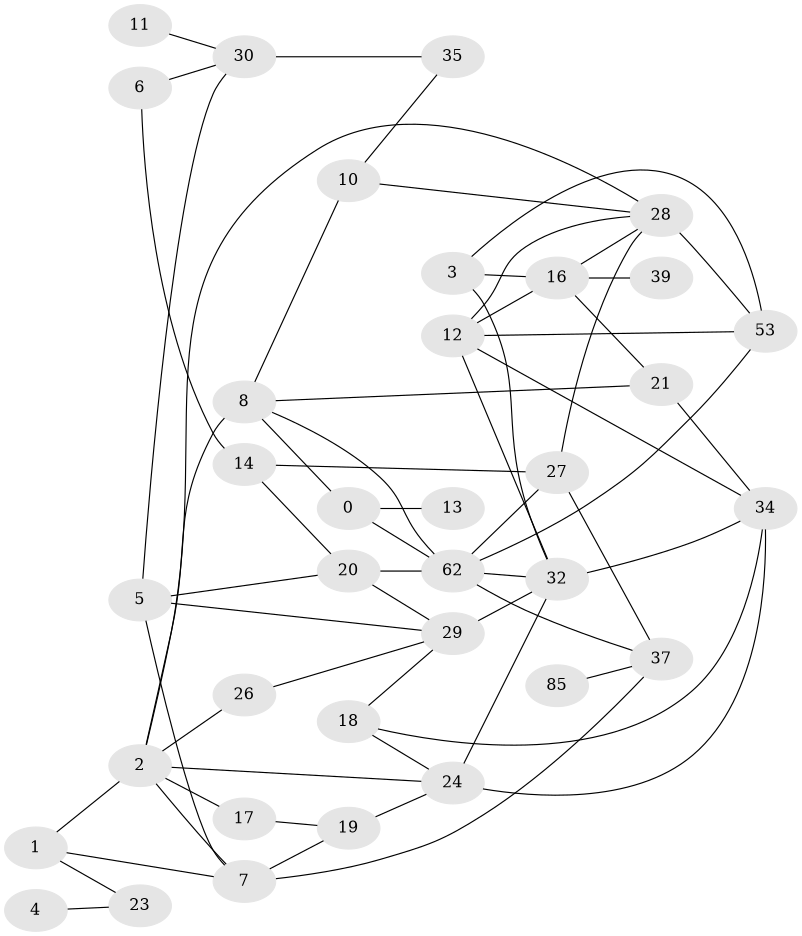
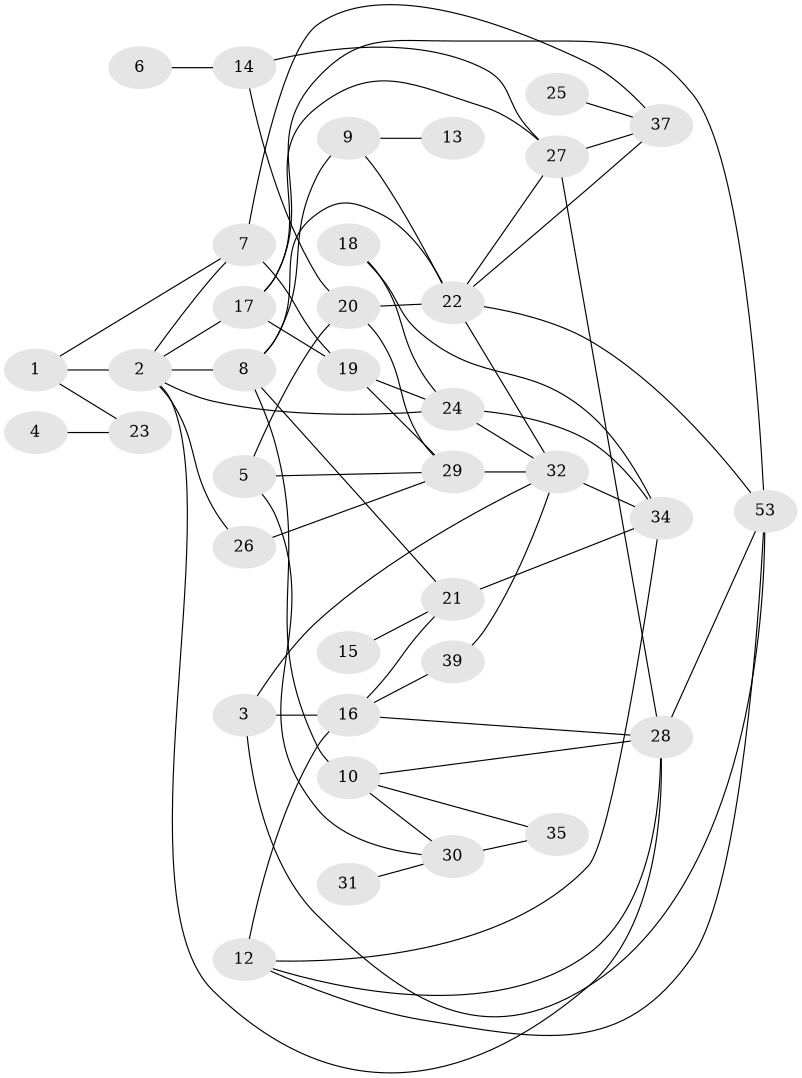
  graph {
    rankdir=LR
    node [color=gray90 style=filled]
    edge [weight=1.0]
    1
    2
    7
    23
    8
    17
    26
    28
    24
    19
    37
-   9 [label=0]
+   9
    10
    21
-   22 [label=62]
+   22
    n16 [label=53]
    27
    29
    3
    16
    32
    n22 [label=39]
    34
    4
    5
    20
    30
    35
    6
    14
    13
-   11
+   11 [label=31]
    12
+   15
    18
-   25 [label=85]
+   25
    1 -- 2
    1 -- 7
    1 -- 23
    2 -- 7
    2 -- 8
    2 -- 17
    2 -- 26
    2 -- 28
    2 -- 24
    7 -- 19
    7 -- 37
    8 -- 9
    8 -- 10
    8 -- 21
    8 -- 22
    17 -- 19
+   17 -- n16
+   17 -- 27
    26 -- 29
    28 -- n16
    24 -- 32 [weight=2.0]
    24 -- 34
    19 -- 24 [weight=2.0]
    9 -- 22
    9 -- 13
    10 -- 28
    10 -- 35
    21 -- 34 [weight=2.0]
    22 -- 37
    22 -- n16 [weight=2.0]
    22 -- 27
    22 -- 32
    27 -- 28
    27 -- 37
    29 -- 32
    3 -- n16
    3 -- 16
    3 -- 32
    16 -- 28
    16 -- 21
    16 -- n22
    32 -- 34
    4 -- 23
-   5 -- 7
    5 -- 29
    5 -- 20
    5 -- 30
    20 -- 22 [weight=3.0]
    20 -- 29
    30 -- 35
-   6 -- 30 [weight=2.0]
+   10 -- 30 [weight=2.0]
    6 -- 14
    14 -- 27
    14 -- 20
    11 -- 30
    12 -- 28
    12 -- n16
    12 -- 16
-   12 -- 32
+   n22 -- 32
    12 -- 34
+   15 -- 21
    18 -- 24 [weight=2.0]
-   18 -- 29
+   19 -- 29
    18 -- 34
    25 -- 37
  }
